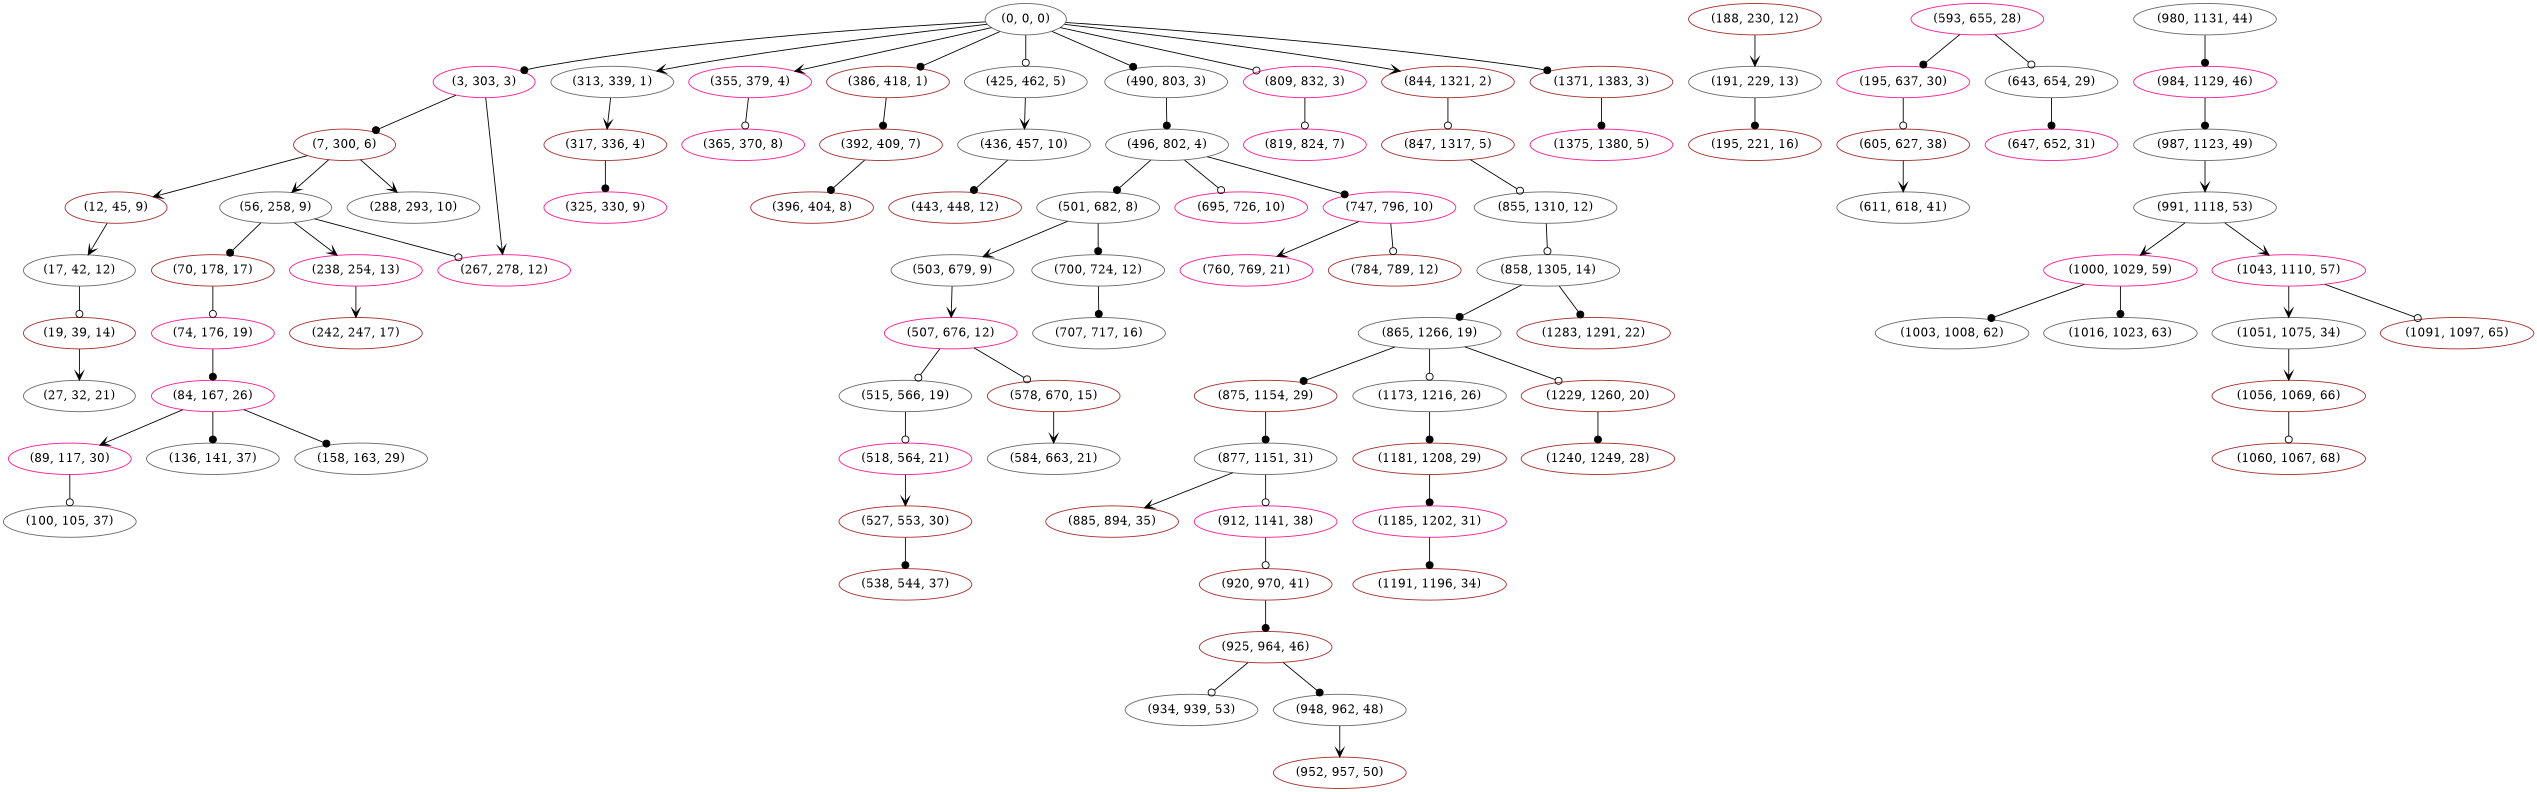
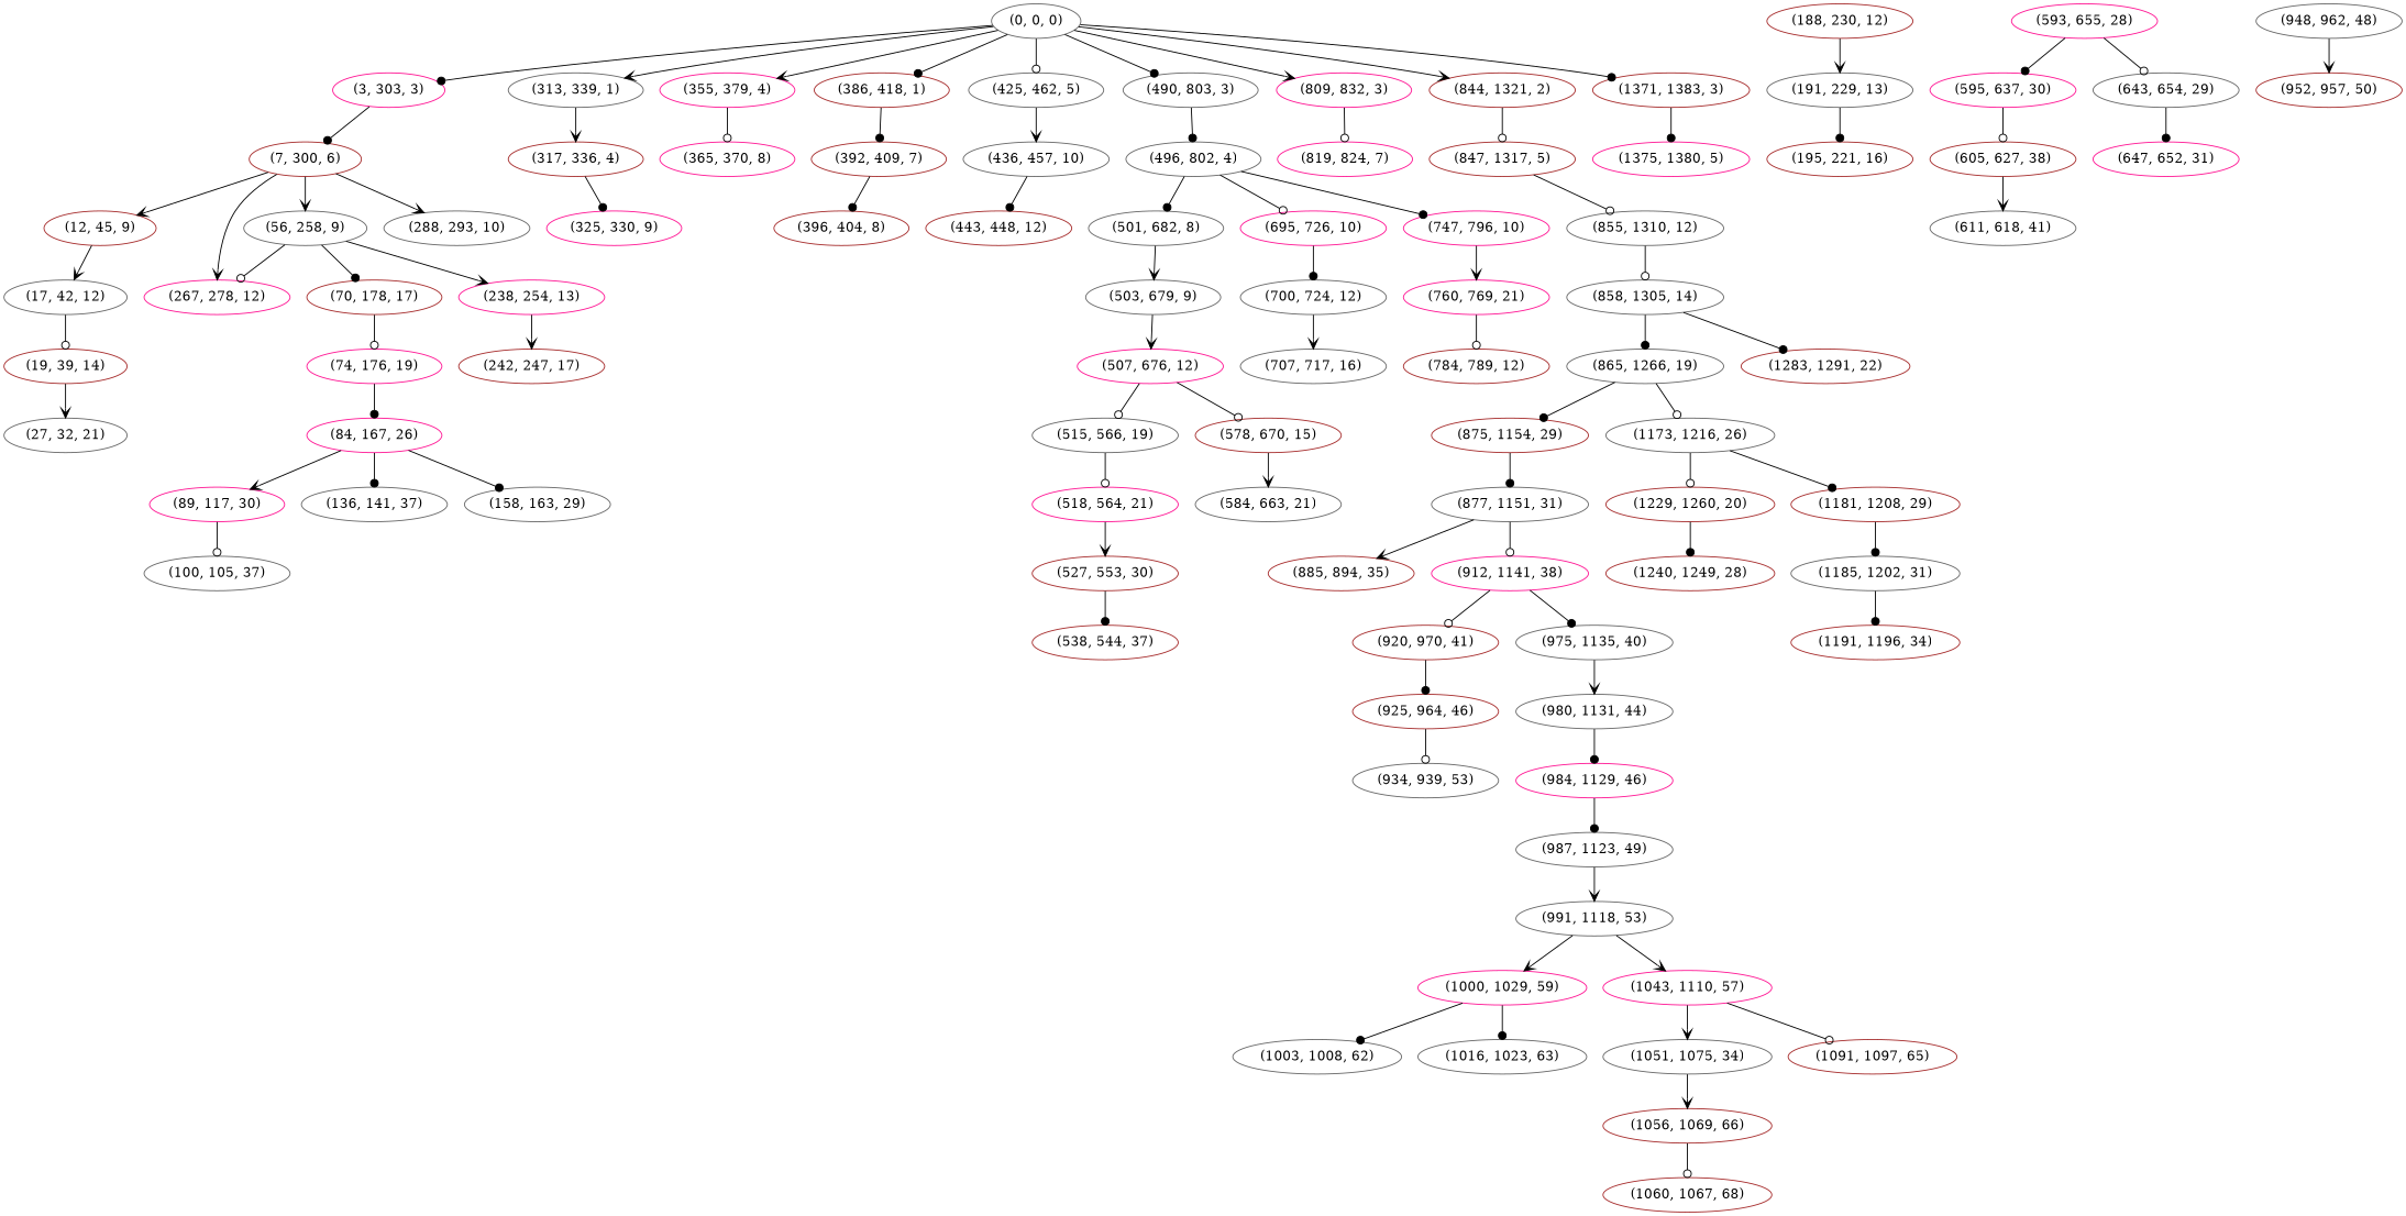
  digraph {
    node [color=gray40]
    edge [arrowhead=dot]
    "(3, 303, 3)" [color=deeppink]
    "(0, 0, 0)"
    "(313, 339, 1)"
    "(355, 379, 4)" [color=deeppink]
    "(386, 418, 1)" [color=brown]
    "(425, 462, 5)"
    "(490, 803, 3)"
    "(809, 832, 3)" [color=deeppink]
    "(844, 1321, 2)" [color=brown]
    "(1371, 1383, 3)" [color=brown]
    "(7, 300, 6)" [color=brown]
    "(317, 336, 4)" [color=brown]
    "(365, 370, 8)" [color=deeppink]
    "(392, 409, 7)" [color=brown]
    "(436, 457, 10)"
    "(496, 802, 4)"
    "(819, 824, 7)" [color=deeppink]
    "(847, 1317, 5)" [color=brown]
    "(1375, 1380, 5)" [color=deeppink]
    "(12, 45, 9)" [color=brown]
    "(56, 258, 9)"
    "(267, 278, 12)" [color=deeppink]
    "(288, 293, 10)"
    "(17, 42, 12)"
    "(70, 178, 17)" [color=brown]
    "(238, 254, 13)" [color=deeppink]
    "(19, 39, 14)" [color=brown]
    "(27, 32, 21)"
    "(74, 176, 19)" [color=deeppink]
    "(188, 230, 12)" [color=brown]
    "(191, 229, 13)"
    "(242, 247, 17)" [color=brown]
    "(84, 167, 26)" [color=deeppink]
    "(89, 117, 30)" [color=deeppink]
    "(136, 141, 37)"
    "(158, 163, 29)"
    "(100, 105, 37)"
    "(195, 221, 16)" [color=brown]
    "(325, 330, 9)" [color=deeppink]
    "(396, 404, 8)" [color=brown]
    "(443, 448, 12)" [color=brown]
    "(501, 682, 8)"
    "(695, 726, 10)" [color=deeppink]
    "(747, 796, 10)" [color=deeppink]
    "(503, 679, 9)"
    "(700, 724, 12)"
    "(760, 769, 21)" [color=deeppink]
    "(784, 789, 12)" [color=brown]
    "(507, 676, 12)" [color=deeppink]
    "(515, 566, 19)"
    "(578, 670, 15)" [color=brown]
    "(518, 564, 21)" [color=deeppink]
    "(584, 663, 21)"
    "(527, 553, 30)" [color=brown]
    "(538, 544, 37)" [color=brown]
    "(593, 655, 28)" [color=deeppink]
-   "(595, 637, 30)" [color=deeppink label="(195, 637, 30)"]
+   "(595, 637, 30)" [color=deeppink]
    "(643, 654, 29)"
    "(605, 627, 38)" [color=brown]
    "(647, 652, 31)" [color=deeppink]
    "(611, 618, 41)"
    "(707, 717, 16)"
    "(855, 1310, 12)"
    "(858, 1305, 14)"
    "(865, 1266, 19)"
    "(1283, 1291, 22)" [color=brown]
    "(875, 1154, 29)" [color=brown]
    "(1173, 1216, 26)"
    "(1229, 1260, 20)" [color=brown]
    "(877, 1151, 31)"
    "(1181, 1208, 29)" [color=brown]
    "(1240, 1249, 28)" [color=brown]
    "(885, 894, 35)" [color=brown]
    "(912, 1141, 38)" [color=deeppink]
    "(920, 970, 41)" [color=brown]
+   "(975, 1135, 40)"
    "(925, 964, 46)" [color=brown]
    "(980, 1131, 44)"
    "(934, 939, 53)"
    "(948, 962, 48)"
    "(952, 957, 50)" [color=brown]
    "(984, 1129, 46)" [color=deeppink]
    "(987, 1123, 49)"
    "(991, 1118, 53)"
    "(1000, 1029, 59)" [color=deeppink]
    "(1043, 1110, 57)" [color=deeppink]
    "(1003, 1008, 62)"
    "(1016, 1023, 63)"
    n89 [label="(1051, 1075, 34)"]
    "(1091, 1097, 65)" [color=brown]
    "(1056, 1069, 66)" [color=brown]
    "(1060, 1067, 68)" [color=brown]
-   "(1185, 1202, 31)" [color=deeppink]
+   "(1185, 1202, 31)"
    "(1191, 1196, 34)" [color=brown]
    "(3, 303, 3)" -> "(7, 300, 6)"
    "(0, 0, 0)" -> "(3, 303, 3)"
    "(0, 0, 0)" -> "(313, 339, 1)" [arrowhead=vee]
    "(0, 0, 0)" -> "(355, 379, 4)" [arrowhead=vee]
    "(0, 0, 0)" -> "(386, 418, 1)"
    "(0, 0, 0)" -> "(425, 462, 5)" [arrowhead=odot]
    "(0, 0, 0)" -> "(490, 803, 3)"
-   "(0, 0, 0)" -> "(809, 832, 3)" [arrowhead=odot]
+   "(0, 0, 0)" -> "(809, 832, 3)" [arrowhead=vee]
    "(0, 0, 0)" -> "(844, 1321, 2)" [arrowhead=vee]
    "(0, 0, 0)" -> "(1371, 1383, 3)"
    "(313, 339, 1)" -> "(317, 336, 4)" [arrowhead=vee]
    "(355, 379, 4)" -> "(365, 370, 8)" [arrowhead=odot]
    "(386, 418, 1)" -> "(392, 409, 7)"
    "(425, 462, 5)" -> "(436, 457, 10)" [arrowhead=vee]
    "(490, 803, 3)" -> "(496, 802, 4)"
    "(809, 832, 3)" -> "(819, 824, 7)" [arrowhead=odot]
    "(844, 1321, 2)" -> "(847, 1317, 5)" [arrowhead=odot]
    "(1371, 1383, 3)" -> "(1375, 1380, 5)"
    "(7, 300, 6)" -> "(12, 45, 9)" [arrowhead=vee]
    "(7, 300, 6)" -> "(56, 258, 9)" [arrowhead=vee]
-   "(3, 303, 3)" -> "(267, 278, 12)" [arrowhead=vee]
+   "(7, 300, 6)" -> "(267, 278, 12)" [arrowhead=vee]
    "(7, 300, 6)" -> "(288, 293, 10)" [arrowhead=vee]
    "(317, 336, 4)" -> "(325, 330, 9)"
    "(392, 409, 7)" -> "(396, 404, 8)"
    "(436, 457, 10)" -> "(443, 448, 12)"
    "(496, 802, 4)" -> "(501, 682, 8)"
    "(496, 802, 4)" -> "(695, 726, 10)" [arrowhead=odot]
    "(496, 802, 4)" -> "(747, 796, 10)"
    "(847, 1317, 5)" -> "(855, 1310, 12)" [arrowhead=odot]
    "(12, 45, 9)" -> "(17, 42, 12)" [arrowhead=vee]
    "(56, 258, 9)" -> "(267, 278, 12)" [arrowhead=odot]
    "(56, 258, 9)" -> "(70, 178, 17)"
    "(56, 258, 9)" -> "(238, 254, 13)" [arrowhead=vee]
    "(17, 42, 12)" -> "(19, 39, 14)" [arrowhead=odot]
    "(70, 178, 17)" -> "(74, 176, 19)" [arrowhead=odot]
    "(238, 254, 13)" -> "(242, 247, 17)" [arrowhead=vee]
    "(19, 39, 14)" -> "(27, 32, 21)" [arrowhead=vee]
    "(74, 176, 19)" -> "(84, 167, 26)"
    "(188, 230, 12)" -> "(191, 229, 13)" [arrowhead=vee]
    "(191, 229, 13)" -> "(195, 221, 16)"
    "(84, 167, 26)" -> "(89, 117, 30)" [arrowhead=vee]
    "(84, 167, 26)" -> "(136, 141, 37)"
    "(84, 167, 26)" -> "(158, 163, 29)"
    "(89, 117, 30)" -> "(100, 105, 37)" [arrowhead=odot]
    "(501, 682, 8)" -> "(503, 679, 9)" [arrowhead=vee]
-   "(501, 682, 8)" -> "(700, 724, 12)"
+   "(695, 726, 10)" -> "(700, 724, 12)"
    "(747, 796, 10)" -> "(760, 769, 21)" [arrowhead=vee]
-   "(747, 796, 10)" -> "(784, 789, 12)" [arrowhead=odot]
+   "(760, 769, 21)" -> "(784, 789, 12)" [arrowhead=odot]
    "(503, 679, 9)" -> "(507, 676, 12)" [arrowhead=vee]
-   "(700, 724, 12)" -> "(707, 717, 16)"
+   "(700, 724, 12)" -> "(707, 717, 16)" [arrowhead=vee]
    "(507, 676, 12)" -> "(515, 566, 19)" [arrowhead=odot]
    "(507, 676, 12)" -> "(578, 670, 15)" [arrowhead=odot]
    "(515, 566, 19)" -> "(518, 564, 21)" [arrowhead=odot]
    "(578, 670, 15)" -> "(584, 663, 21)" [arrowhead=vee]
    "(518, 564, 21)" -> "(527, 553, 30)" [arrowhead=vee]
    "(527, 553, 30)" -> "(538, 544, 37)"
    "(593, 655, 28)" -> "(595, 637, 30)"
    "(593, 655, 28)" -> "(643, 654, 29)" [arrowhead=odot]
    "(595, 637, 30)" -> "(605, 627, 38)" [arrowhead=odot]
    "(643, 654, 29)" -> "(647, 652, 31)"
    "(605, 627, 38)" -> "(611, 618, 41)" [arrowhead=vee]
    "(855, 1310, 12)" -> "(858, 1305, 14)" [arrowhead=odot]
    "(858, 1305, 14)" -> "(865, 1266, 19)"
    "(858, 1305, 14)" -> "(1283, 1291, 22)"
    "(865, 1266, 19)" -> "(875, 1154, 29)"
    "(865, 1266, 19)" -> "(1173, 1216, 26)" [arrowhead=odot]
-   "(865, 1266, 19)" -> "(1229, 1260, 20)" [arrowhead=odot]
+   "(1173, 1216, 26)" -> "(1229, 1260, 20)" [arrowhead=odot]
    "(875, 1154, 29)" -> "(877, 1151, 31)"
    "(1173, 1216, 26)" -> "(1181, 1208, 29)"
    "(1229, 1260, 20)" -> "(1240, 1249, 28)"
    "(877, 1151, 31)" -> "(885, 894, 35)" [arrowhead=vee]
    "(877, 1151, 31)" -> "(912, 1141, 38)" [arrowhead=odot]
    "(1181, 1208, 29)" -> "(1185, 1202, 31)"
    "(912, 1141, 38)" -> "(920, 970, 41)" [arrowhead=odot]
+   "(912, 1141, 38)" -> "(975, 1135, 40)"
    "(920, 970, 41)" -> "(925, 964, 46)"
+   "(975, 1135, 40)" -> "(980, 1131, 44)" [arrowhead=vee]
    "(925, 964, 46)" -> "(934, 939, 53)" [arrowhead=odot]
-   "(925, 964, 46)" -> "(948, 962, 48)"
    "(980, 1131, 44)" -> "(984, 1129, 46)"
    "(948, 962, 48)" -> "(952, 957, 50)" [arrowhead=vee]
    "(984, 1129, 46)" -> "(987, 1123, 49)"
    "(987, 1123, 49)" -> "(991, 1118, 53)" [arrowhead=vee]
    "(991, 1118, 53)" -> "(1000, 1029, 59)" [arrowhead=vee]
    "(991, 1118, 53)" -> "(1043, 1110, 57)" [arrowhead=vee]
    "(1000, 1029, 59)" -> "(1003, 1008, 62)"
    "(1000, 1029, 59)" -> "(1016, 1023, 63)"
    "(1043, 1110, 57)" -> n89 [arrowhead=vee]
    "(1043, 1110, 57)" -> "(1091, 1097, 65)" [arrowhead=odot]
    n89 -> "(1056, 1069, 66)" [arrowhead=vee]
    "(1056, 1069, 66)" -> "(1060, 1067, 68)" [arrowhead=odot]
    "(1185, 1202, 31)" -> "(1191, 1196, 34)"
  }
